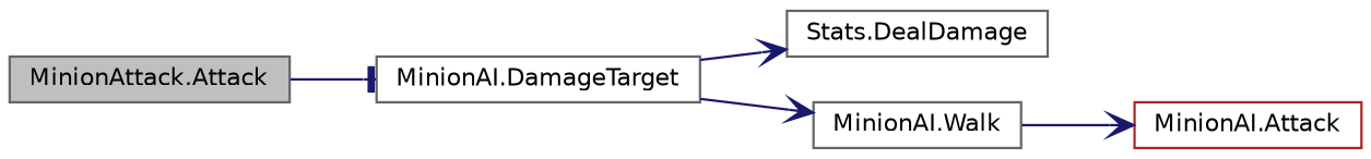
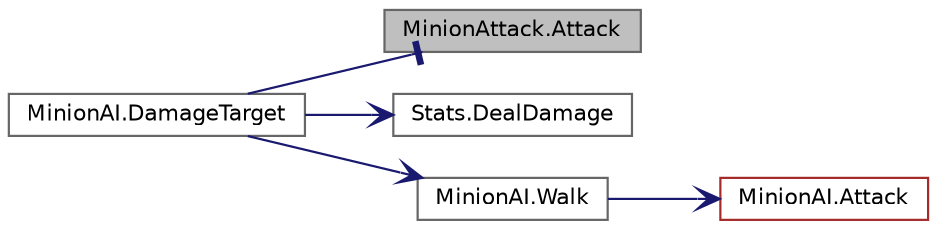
  digraph {
    rankdir=LR
    node [color=gray40 fontname=Helvetica fontsize=10 shape=record]
    edge [arrowhead=vee color=midnightblue fontname=Helvetica fontsize=10 labelfontname=Helvetica labelfontsize=10 style=solid]
    n1 [fillcolor=grey75 fontcolor=black height=0.2 label="MinionAttack.Attack" style=filled width=0.4]
    n2 [height=0.2 label="MinionAI.DamageTarget" width=0.4]
    n3 [height=0.2 label="Stats.DealDamage" width=0.4]
    n4 [height=0.2 label="MinionAI.Walk" width=0.4]
    n5 [color=brown height=0.2 label="MinionAI.Attack" width=0.4]
-   n1 -> n2 [arrowhead=tee]
+   n2 -> n1 [arrowhead=tee]
    n2 -> n3
    n2 -> n4
    n4 -> n5
  }
